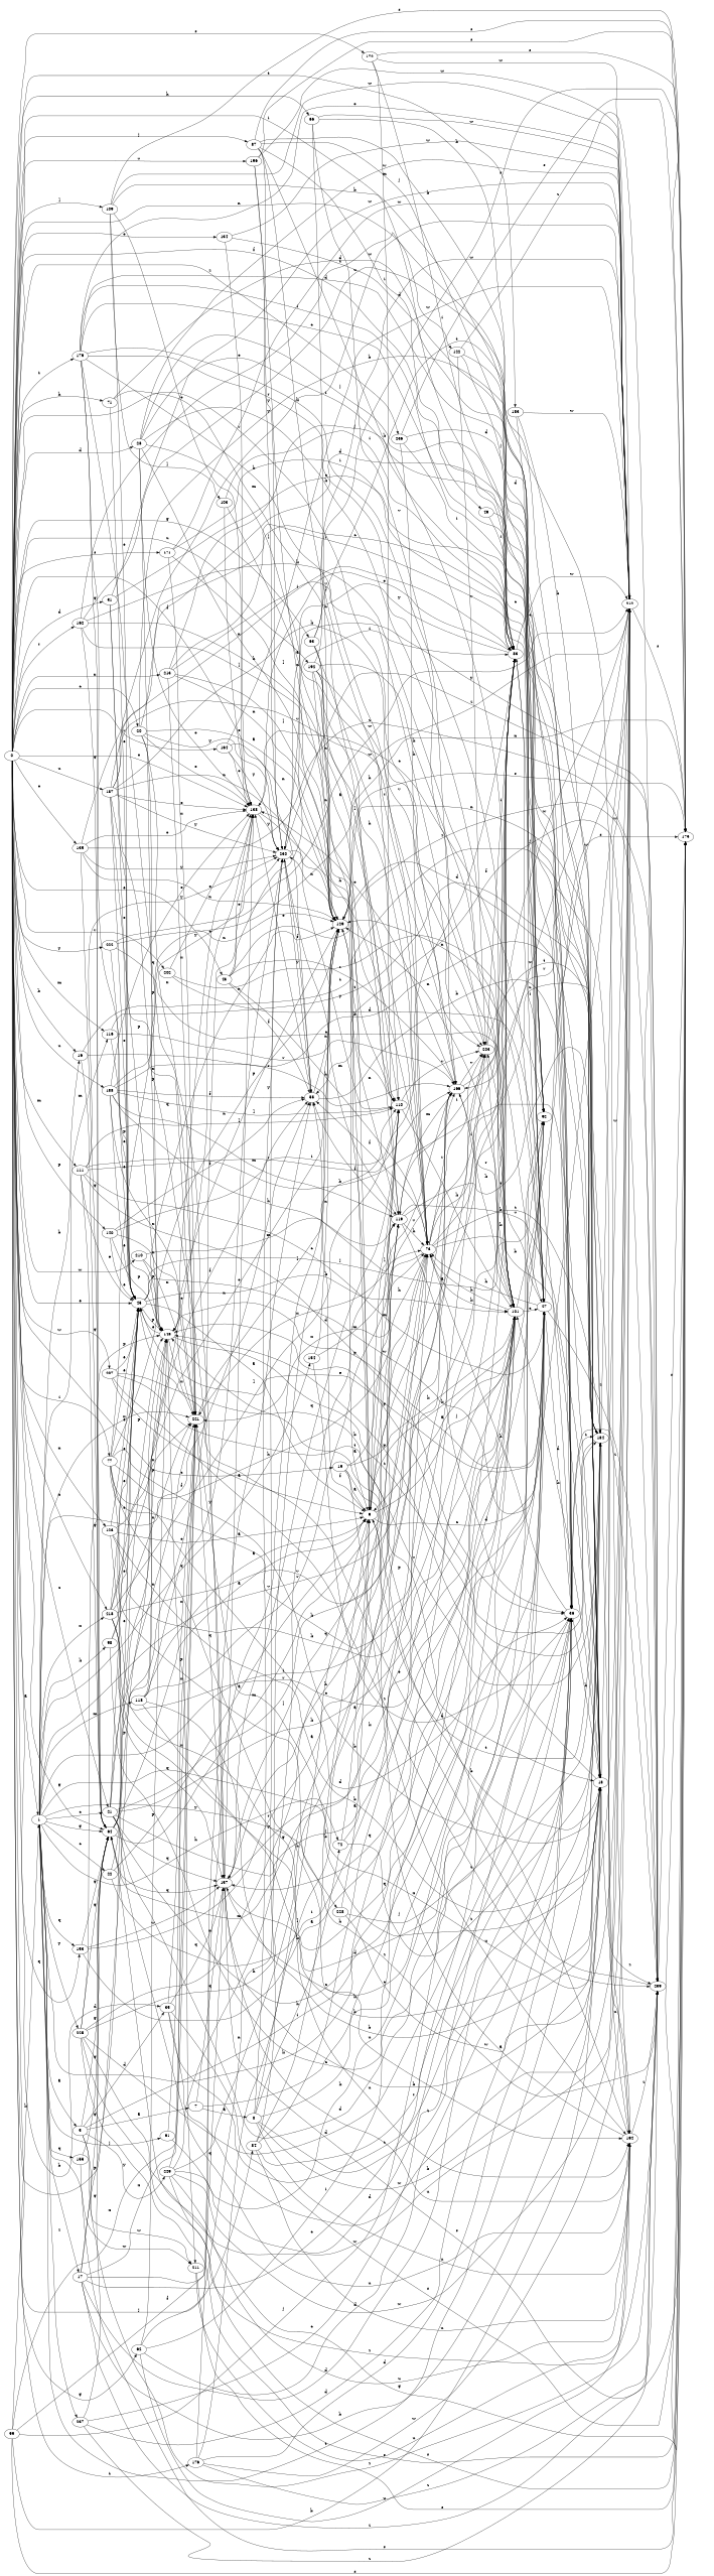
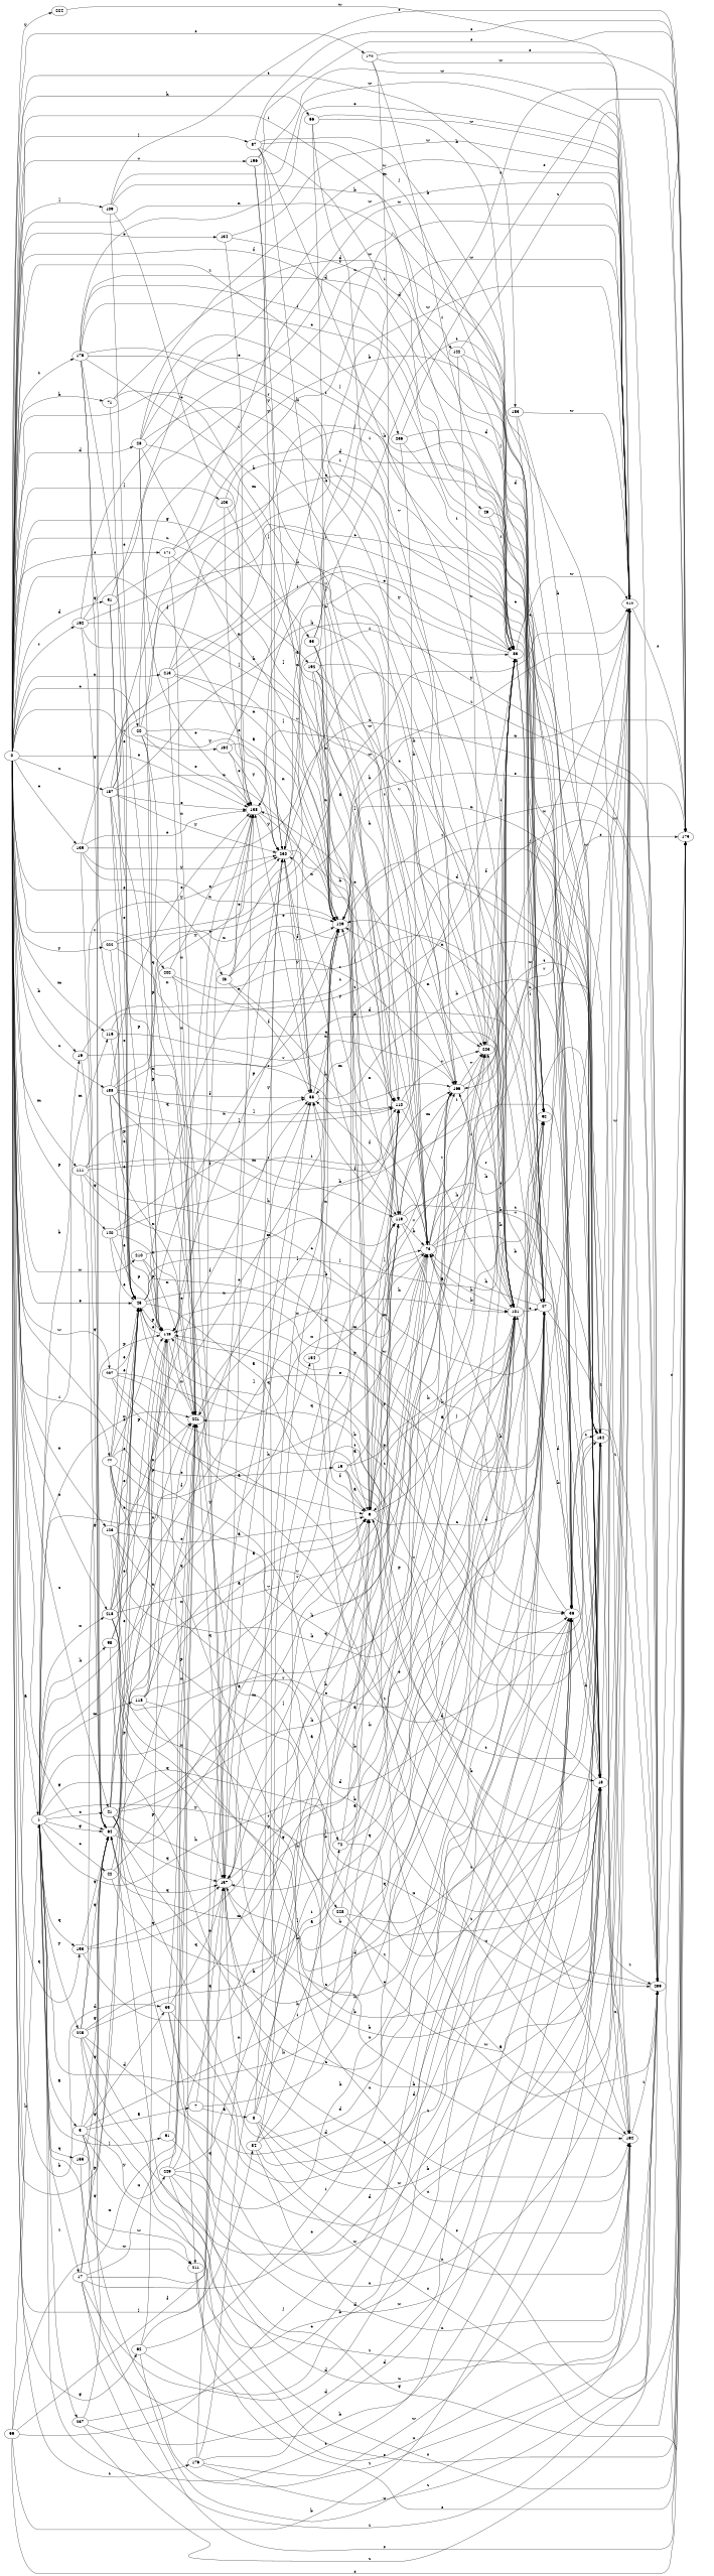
  strict digraph {
    rankdir=LR
    0
    1
    16
    19
    20
    21
    28
    31
    35
    43
    45
    49
    55
    62
    63
    64
    66
    71
    77
    83
    84
    87
    103
    109
    111
    116
    122
    123
    134
    135
    138
    140
    148
    153
    162
    164
    166
    171
    172
    176
    179
    183
    187
    188
    192
    196
    202
    207
    210
    213
    218
    222
+   224
    236
    5
    17
    18
    22
    72
    91
    98
    101
    118
    154
    155
    184
    203
    211
    221
    225
    228
    237
    9
    194
    230
    157
    27
    92
    36
    110
    129
    212
    175
    239
    73
    119
    7
    229
    99
    8
    0 -> 1 [label=a]
    0 -> 16 [label=b]
    0 -> 19 [label=c]
    0 -> 20 [label=c]
    0 -> 21 [label=c]
    0 -> 28 [label=d]
    0 -> 31 [label=d]
    0 -> 35 [label=d]
    0 -> 43 [label=e]
    0 -> 45 [label=e]
    0 -> 49 [label=f]
    0 -> 55 [label=f]
    0 -> 62 [label=g]
    0 -> 63 [label=g]
    0 -> 64 [label=g]
    0 -> 66 [label=h]
    0 -> 71 [label=h]
    0 -> 77 [label=i]
    0 -> 83 [label=i]
    0 -> 84 [label=j]
    0 -> 87 [label=j]
-   109 -> 103 [label=l]
+   0 -> 103 [label=l]
    0 -> 109 [label=l]
    0 -> 111 [label=m]
    0 -> 116 [label=m]
    0 -> 122 [label=n]
    0 -> 123 [label=n]
    0 -> 134 [label=o]
    0 -> 135 [label=o]
    0 -> 138 [label=o]
    0 -> 140 [label=p]
    0 -> 148 [label=p]
    0 -> 153 [label=q]
    0 -> 162 [label=r]
    0 -> 164 [label=r]
    0 -> 166 [label=r]
    0 -> 171 [label=s]
    0 -> 172 [label=s]
    0 -> 176 [label=t]
    0 -> 179 [label=t]
    0 -> 183 [label=t]
    0 -> 187 [label=u]
    0 -> 188 [label=u]
    0 -> 192 [label=u]
    0 -> 196 [label=v]
    0 -> 202 [label=v]
    0 -> 207 [label=w]
    0 -> 210 [label=w]
    0 -> 213 [label=x]
    0 -> 218 [label=x]
    0 -> 222 [label=y]
+   0 -> 224 [label=y]
    0 -> 236 [label=z]
    1 -> 16 [label=b]
    1 -> 21 [label=c]
    1 -> 55 [label=f]
    1 -> 64 [label=g]
    1 -> 83 [label=i]
    1 -> 116 [label=m]
    1 -> 153 [label=q]
    1 -> 218 [label=x]
    1 -> 5 [label=a]
    1 -> 17 [label=b]
    1 -> 18 [label=b]
    1 -> 22 [label=c]
    1 -> 72 [label=h]
    1 -> 91 [label=j]
    1 -> 98 [label=k]
    1 -> 101 [label=k]
    1 -> 118 [label=m]
    1 -> 154 [label=q]
    1 -> 155 [label=q]
    1 -> 184 [label=t]
    1 -> 203 [label=v]
    1 -> 211 [label=w]
    1 -> 221 [label=x]
    1 -> 225 [label=y]
    1 -> 228 [label=y]
    1 -> 237 [label=z]
    16 -> 64 [label=g]
    16 -> 166 [label=r]
    16 -> 184 [label=t]
    19 -> 18 [label=b]
    19 -> 101 [label=k]
    19 -> 203 [label=v]
    19 -> 9 [label=a]
    19 -> 194 [label=u]
    20 -> 83 [label=i]
    20 -> 138 [label=o]
    20 -> 148 [label=p]
    20 -> 18 [label=b]
    20 -> 221 [label=x]
    20 -> 9 [label=a]
    20 -> 230 [label=y]
    21 -> 45 [label=e]
    21 -> 138 [label=o]
    21 -> 148 [label=p]
    21 -> 166 [label=r]
    21 -> 101 [label=k]
    21 -> 194 [label=u]
    21 -> 157 [label=q]
    21 -> 27 [label=c]
    21 -> 92 [label=j]
    21 -> 36 [label=d]
    28 -> 83 [label=i]
    28 -> 138 [label=o]
    28 -> 148 [label=p]
    28 -> 101 [label=k]
    28 -> 92 [label=j]
    28 -> 110 [label=l]
    28 -> 129 [label=n]
    28 -> 212 [label=w]
    31 -> 45 [label=e]
    31 -> 221 [label=x]
    31 -> 27 [label=c]
    31 -> 212 [label=w]
    35 -> 184 [label=t]
    35 -> 221 [label=x]
    35 -> 157 [label=q]
    35 -> 212 [label=w]
    35 -> 175 [label=s]
    43 -> 55 [label=f]
    43 -> 83 [label=i]
    43 -> 138 [label=o]
    43 -> 166 [label=r]
    43 -> 239 [label=z]
    43 -> 73 [label=h]
    45 -> 148 [label=p]
    45 -> 101 [label=k]
    45 -> 9 [label=a]
    45 -> 92 [label=j]
    45 -> 129 [label=n]
    45 -> 212 [label=w]
    49 -> 83 [label=i]
    49 -> 27 [label=c]
    55 -> 138 [label=o]
    55 -> 18 [label=b]
    55 -> 230 [label=y]
+   55 -> 157 [label=q]
    55 -> 129 [label=n]
    62 -> 83 [label=i]
    62 -> 148 [label=p]
    62 -> 194 [label=u]
    62 -> 36 [label=d]
    62 -> 129 [label=n]
    63 -> 184 [label=t]
    63 -> 110 [label=l]
    63 -> 129 [label=n]
    63 -> 212 [label=w]
    63 -> 73 [label=h]
    64 -> 45 [label=e]
    64 -> 138 [label=o]
    64 -> 221 [label=x]
    64 -> 9 [label=a]
    64 -> 157 [label=q]
    64 -> 119 [label=m]
    66 -> 18 [label=b]
    66 -> 203 [label=v]
    66 -> 129 [label=n]
    66 -> 212 [label=w]
    71 -> 45 [label=e]
    71 -> 36 [label=d]
    71 -> 119 [label=m]
    77 -> 45 [label=e]
    77 -> 18 [label=b]
    77 -> 101 [label=k]
    77 -> 194 [label=u]
    77 -> 230 [label=y]
    77 -> 36 [label=d]
    77 -> 129 [label=n]
    77 -> 239 [label=z]
    77 -> 73 [label=h]
    83 -> 138 [label=o]
    83 -> 9 [label=a]
    83 -> 230 [label=y]
    83 -> 92 [label=j]
    83 -> 212 [label=w]
    84 -> 9 [label=a]
    84 -> 194 [label=u]
    84 -> 230 [label=y]
-   84 -> 36 [label=r]
+   84 -> 36 [label=d]
    84 -> 73 [label=h]
    87 -> 83 [label=i]
    87 -> 18 [label=b]
    87 -> 101 [label=k]
    87 -> 230 [label=y]
    87 -> 92 [label=j]
    87 -> 110 [label=l]
    87 -> 175 [label=s]
    103 -> 83 [label=i]
    103 -> 138 [label=o]
    103 -> 9 [label=a]
    109 -> 45 [label=e]
    109 -> 138 [label=o]
    109 -> 18 [label=b]
    109 -> 212 [label=w]
    109 -> 175 [label=s]
-   111 -> 45 [label=e]
    111 -> 64 [label=g]
    111 -> 166 [label=r]
    111 -> 18 [label=b]
    111 -> 230 [label=y]
    111 -> 27 [label=c]
    111 -> 36 [label=d]
    111 -> 110 [label=l]
    116 -> 45 [label=e]
    116 -> 166 [label=r]
    116 -> 184 [label=t]
    122 -> 203 [label=v]
    122 -> 92 [label=j]
    122 -> 36 [label=d]
    122 -> 239 [label=z]
    123 -> 45 [label=e]
    123 -> 18 [label=b]
    123 -> 101 [label=k]
    123 -> 9 [label=a]
    123 -> 194 [label=u]
    123 -> 129 [label=n]
    134 -> 138 [label=o]
    134 -> 36 [label=d]
    134 -> 212 [label=w]
    135 -> 64 [label=g]
    135 -> 83 [label=i]
    135 -> 138 [label=o]
    135 -> 230 [label=y]
    135 -> 129 [label=n]
    135 -> 239 [label=z]
    138 -> 230 [label=y]
    138 -> 27 [label=c]
    138 -> 73 [label=h]
    140 -> 45 [label=e]
    140 -> 55 [label=f]
    140 -> 83 [label=i]
    140 -> 148 [label=p]
    140 -> 221 [label=x]
    148 -> 45 [label=e]
    148 -> 138 [label=o]
    148 -> 184 [label=t]
    148 -> 211 [label=p]
    148 -> 221 [label=x]
    153 -> 64 [label=g]
    153 -> 166 [label=r]
    153 -> 101 [label=k]
-   153 -> 157 [label=w]
+   153 -> 157 [label=q]
    162 -> 64 [label=g]
    162 -> 101 [label=k]
    162 -> 184 [label=t]
    162 -> 194 [label=u]
    162 -> 110 [label=l]
    162 -> 73 [label=h]
    164 -> 138 [label=o]
    164 -> 230 [label=y]
    164 -> 129 [label=n]
    164 -> 212 [label=w]
    166 -> 64 [label=g]
    166 -> 138 [label=o]
    166 -> 101 [label=k]
    166 -> 203 [label=v]
    166 -> 212 [label=w]
    166 -> 119 [label=m]
    171 -> 83 [label=i]
    171 -> 221 [label=x]
    171 -> 110 [label=l]
    171 -> 212 [label=w]
    172 -> 83 [label=i]
    172 -> 212 [label=w]
    172 -> 175 [label=s]
    172 -> 119 [label=m]
    176 -> 157 [label=q]
    176 -> 36 [label=d]
    176 -> 110 [label=l]
    176 -> 212 [label=w]
    176 -> 239 [label=z]
    179 -> 64 [label=g]
    179 -> 83 [label=i]
    179 -> 148 [label=p]
    179 -> 166 [label=r]
    179 -> 101 [label=k]
    179 -> 157 [label=q]
    179 -> 27 [label=c]
    179 -> 36 [label=d]
    179 -> 212 [label=o]
    179 -> 73 [label=h]
    183 -> 18 [label=b]
    183 -> 27 [label=c]
    183 -> 212 [label=w]
    187 -> 45 [label=e]
    187 -> 138 [label=o]
    187 -> 148 [label=p]
    187 -> 101 [label=k]
    187 -> 203 [label=v]
    187 -> 230 [label=y]
    187 -> 157 [label=q]
    187 -> 36 [label=d]
    187 -> 129 [label=n]
    187 -> 212 [label=w]
    188 -> 45 [label=e]
    188 -> 55 [label=f]
    188 -> 138 [label=o]
    188 -> 18 [label=b]
    188 -> 221 [label=x]
    188 -> 110 [label=l]
    188 -> 212 [label=w]
    188 -> 73 [label=h]
    188 -> 119 [label=m]
    192 -> 166 [label=r]
    192 -> 101 [label=k]
    192 -> 203 [label=v]
    192 -> 9 [label=a]
    192 -> 129 [label=n]
    192 -> 175 [label=s]
    192 -> 73 [label=h]
    196 -> 230 [label=y]
    196 -> 129 [label=n]
    196 -> 212 [label=w]
    196 -> 175 [label=s]
    202 -> 138 [label=o]
+   202 -> 221 [label=x]
    202 -> 92 [label=j]
    202 -> 36 [label=d]
    207 -> 45 [label=e]
    207 -> 18 [label=b]
    207 -> 184 [label=t]
    207 -> 9 [label=a]
    207 -> 239 [label=z]
    210 -> 148 [label=p]
    210 -> 221 [label=x]
    210 -> 119 [label=m]
    213 -> 203 [label=v]
    213 -> 221 [label=x]
    213 -> 27 [label=c]
    213 -> 92 [label=j]
    213 -> 110 [label=l]
    213 -> 129 [label=n]
    218 -> 45 [label=e]
    218 -> 55 [label=f]
    218 -> 18 [label=b]
    218 -> 203 [label=v]
    218 -> 221 [label=x]
    218 -> 157 [label=q]
    218 -> 27 [label=c]
    218 -> 110 [label=l]
    222 -> 45 [label=e]
    222 -> 27 [label=c]
    222 -> 129 [label=n]
    222 -> 212 [label=w]
+   224 -> 212 [label=w]
    236 -> 83 [label=i]
    236 -> 36 [label=d]
    236 -> 175 [label=s]
    236 -> 73 [label=h]
    5 -> 35 [label=d]
    5 -> 64 [label=g]
    5 -> 83 [label=i]
+   5 -> 18 [label=b]
    5 -> 211 [label=w]
    5 -> 239 [label=z]
    5 -> 7 [label=a]
    5 -> 229 [label=y]
    17 -> 64 [label=g]
    17 -> 148 [label=p]
    17 -> 18 [label=b]
    17 -> 221 [label=x]
    17 -> 27 [label=c]
    17 -> 36 [label=d]
    17 -> 129 [label=n]
    17 -> 239 [label=z]
    18 -> 148 [label=p]
    18 -> 101 [label=k]
    18 -> 212 [label=w]
    18 -> 239 [label=z]
    22 -> 45 [label=e]
    22 -> 83 [label=i]
    22 -> 9 [label=a]
    72 -> 184 [label=t]
    72 -> 203 [label=v]
    72 -> 9 [label=a]
-   8 -> 92 [label=j]
+   72 -> 92 [label=j]
    91 -> 221 [label=x]
    91 -> 36 [label=d]
    98 -> 45 [label=e]
    98 -> 221 [label=x]
    98 -> 27 [label=c]
    101 -> 166 [label=r]
    101 -> 9 [label=a]
    101 -> 157 [label=q]
    101 -> 27 [label=c]
    101 -> 129 [label=n]
    101 -> 175 [label=s]
    101 -> 73 [label=h]
    118 -> 148 [label=p]
    118 -> 166 [label=r]
    118 -> 18 [label=b]
    118 -> 9 [label=a]
    118 -> 230 [label=y]
    118 -> 36 [label=d]
    154 -> 36 [label=d]
    154 -> 129 [label=n]
    154 -> 119 [label=m]
    155 -> 64 [label=g]
    155 -> 175 [label=s]
    184 -> 148 [label=p]
    184 -> 194 [label=u]
    184 -> 129 [label=n]
    184 -> 212 [label=w]
    203 -> 83 [label=i]
    203 -> 101 [label=k]
    203 -> 184 [label=t]
    211 -> 194 [label=u]
    211 -> 175 [label=s]
    221 -> 157 [label=q]
    221 -> 110 [label=l]
    225 -> 64 [label=g]
    225 -> 148 [label=p]
    225 -> 36 [label=d]
    225 -> 212 [label=w]
    225 -> 175 [label=s]
    225 -> 239 [label=z]
    225 -> 73 [label=h]
    225 -> 119 [label=m]
    228 -> 184 [label=t]
    228 -> 9 [label=a]
    228 -> 212 [label=w]
    237 -> 64 [label=g]
    237 -> 27 [label=c]
    237 -> 36 [label=d]
    237 -> 239 [label=z]
    9 -> 55 [label=f]
    9 -> 101 [label=k]
    9 -> 184 [label=t]
    9 -> 27 [label=c]
    9 -> 92 [label=j]
    9 -> 110 [label=l]
    9 -> 73 [label=h]
    9 -> 119 [label=m]
    194 -> 148 [label=p]
    194 -> 166 [label=r]
    194 -> 9 [label=a]
    194 -> 239 [label=z]
    230 -> 55 [label=f]
    230 -> 129 [label=n]
    230 -> 239 [label=z]
    230 -> 119 [label=m]
    157 -> 138 [label=o]
    157 -> 18 [label=b]
    157 -> 101 [label=k]
    157 -> 194 [label=u]
    157 -> 27 [label=c]
    157 -> 175 [label=s]
    157 -> 73 [label=h]
    27 -> 45 [label=e]
    27 -> 148 [label=p]
    27 -> 203 [label=v]
    27 -> 36 [label=d]
    27 -> 129 [label=n]
    27 -> 212 [label=w]
    27 -> 239 [label=z]
    27 -> 73 [label=h]
    92 -> 83 [label=i]
    92 -> 157 [label=q]
    36 -> 18 [label=b]
    36 -> 184 [label=t]
    36 -> 239 [label=z]
    36 -> 73 [label=h]
    110 -> 101 [label=k]
    110 -> 203 [label=v]
    110 -> 230 [label=y]
    110 -> 157 [label=q]
    129 -> 148 [label=p]
    129 -> 9 [label=a]
    129 -> 36 [label=d]
    129 -> 175 [label=s]
    212 -> 221 [label=x]
    212 -> 175 [label=s]
    175 -> 64 [label=g]
    175 -> 129 [label=n]
    239 -> 45 [label=e]
    239 -> 55 [label=f]
    239 -> 230 [label=y]
    239 -> 175 [label=s]
    73 -> 55 [label=f]
    73 -> 83 [label=i]
    73 -> 166 [label=r]
    73 -> 18 [label=b]
    73 -> 101 [label=k]
    73 -> 184 [label=t]
    73 -> 221 [label=x]
    73 -> 194 [label=u]
    73 -> 157 [label=q]
    73 -> 212 [label=w]
    119 -> 55 [label=f]
    119 -> 83 [label=i]
    119 -> 18 [label=b]
    119 -> 184 [label=t]
    119 -> 221 [label=x]
    119 -> 36 [label=d]
    119 -> 129 [label=n]
    119 -> 73 [label=h]
    7 -> 101 [label=k]
    7 -> 157 [label=q]
    7 -> 8 [label=a]
    229 -> 101 [label=k]
    229 -> 221 [label=x]
    229 -> 194 [label=u]
    229 -> 110 [label=l]
    229 -> 212 [label=w]
    229 -> 175 [label=s]
    229 -> 73 [label=h]
    99 -> 1 [label=k]
    99 -> 55 [label=f]
    99 -> 18 [label=b]
    99 -> 221 [label=x]
    99 -> 92 [label=j]
    99 -> 175 [label=s]
    8 -> 18 [label=b]
    8 -> 72 [label=h]
    8 -> 184 [label=t]
    8 -> 9 [label=a]
    8 -> 194 [label=u]
    8 -> 230 [label=y]
  }
